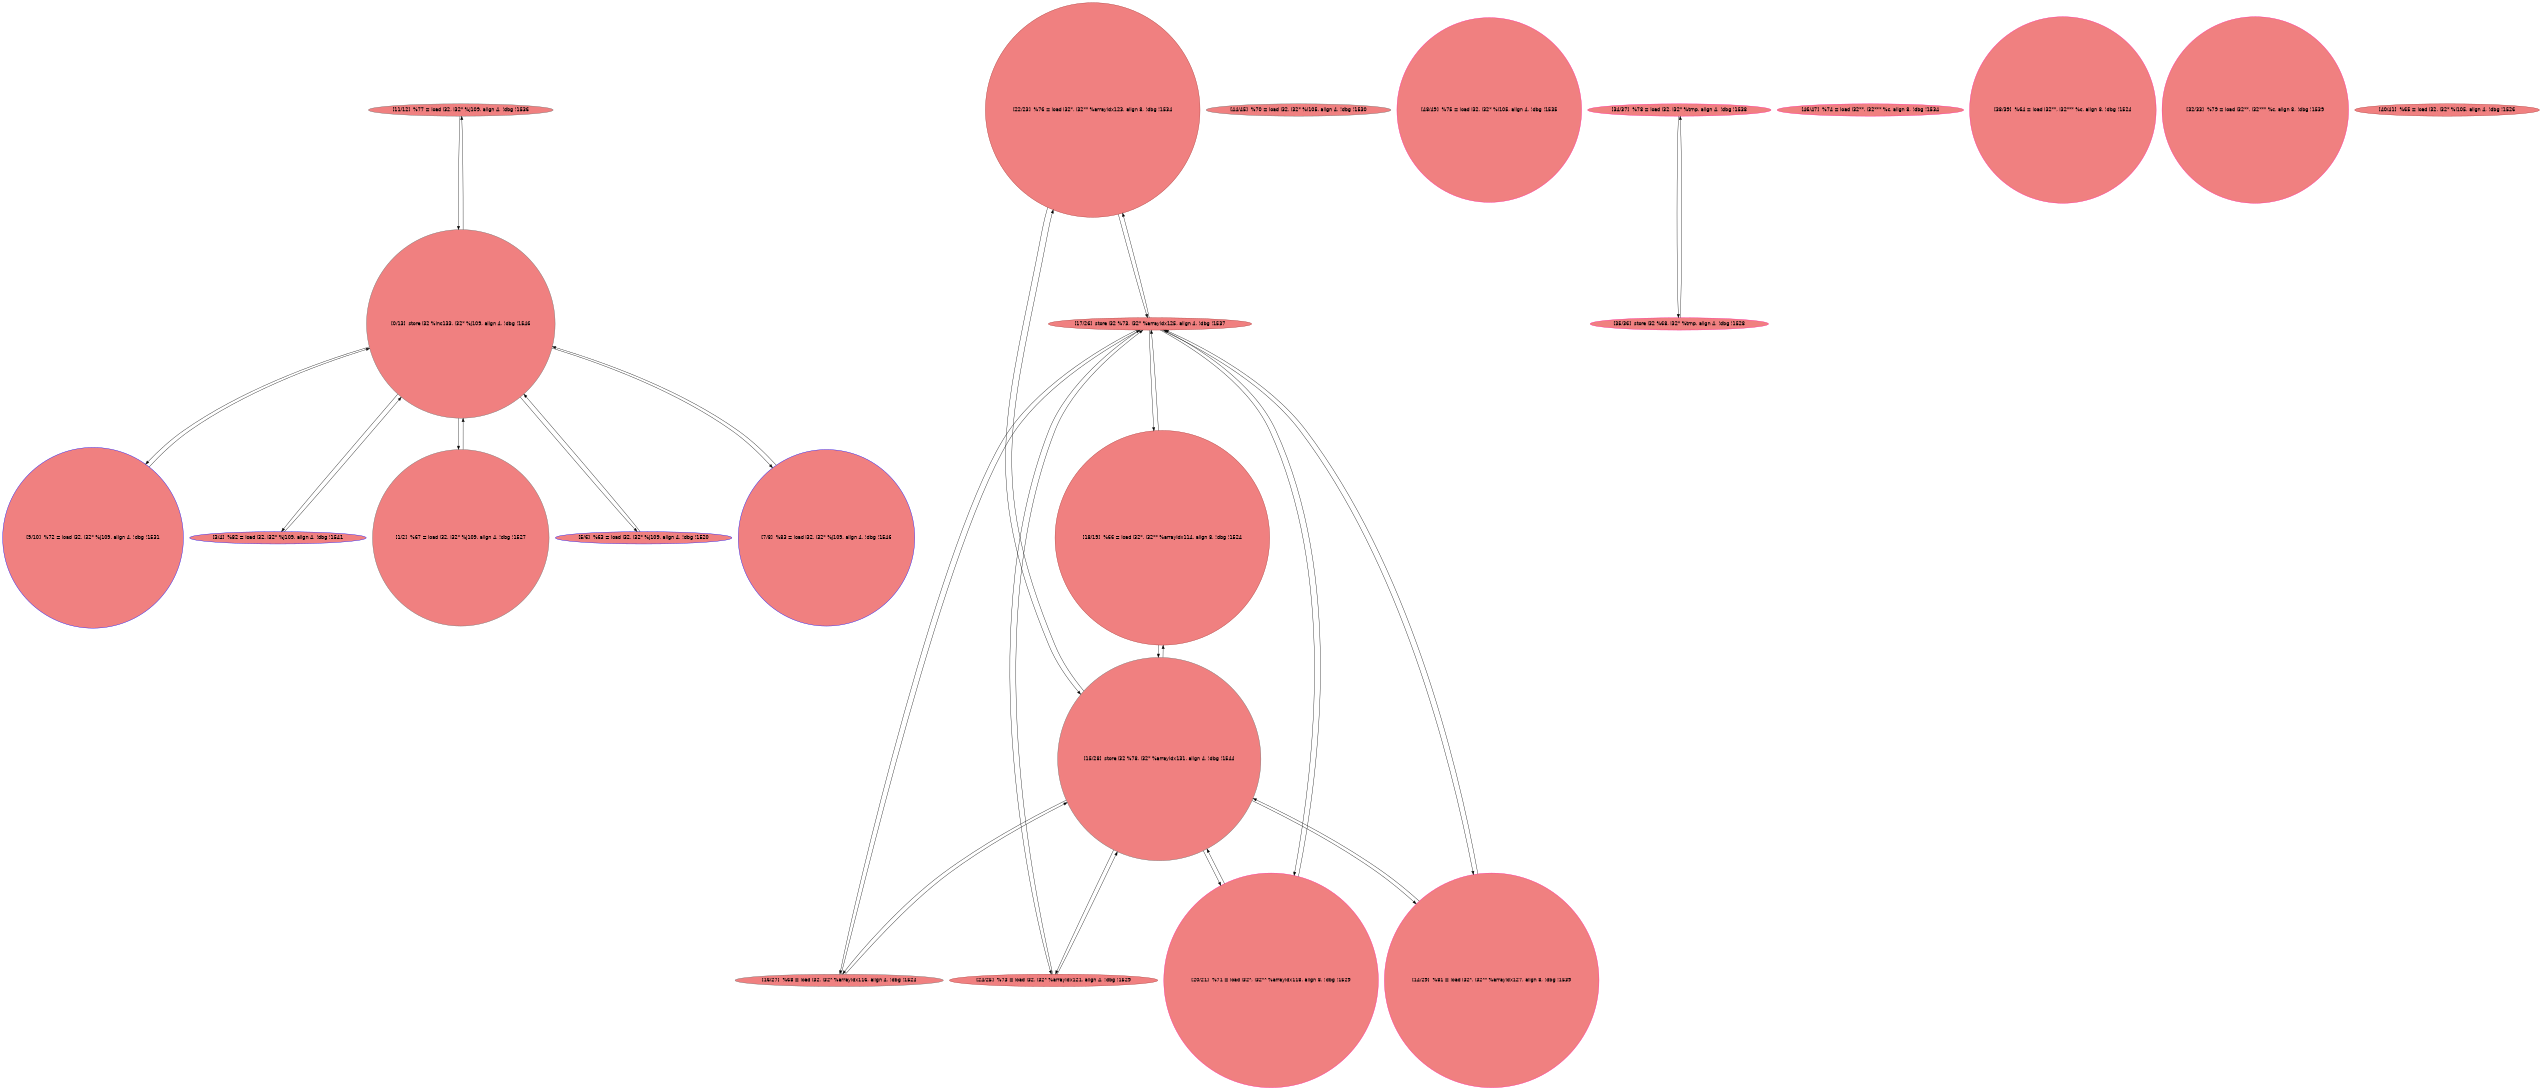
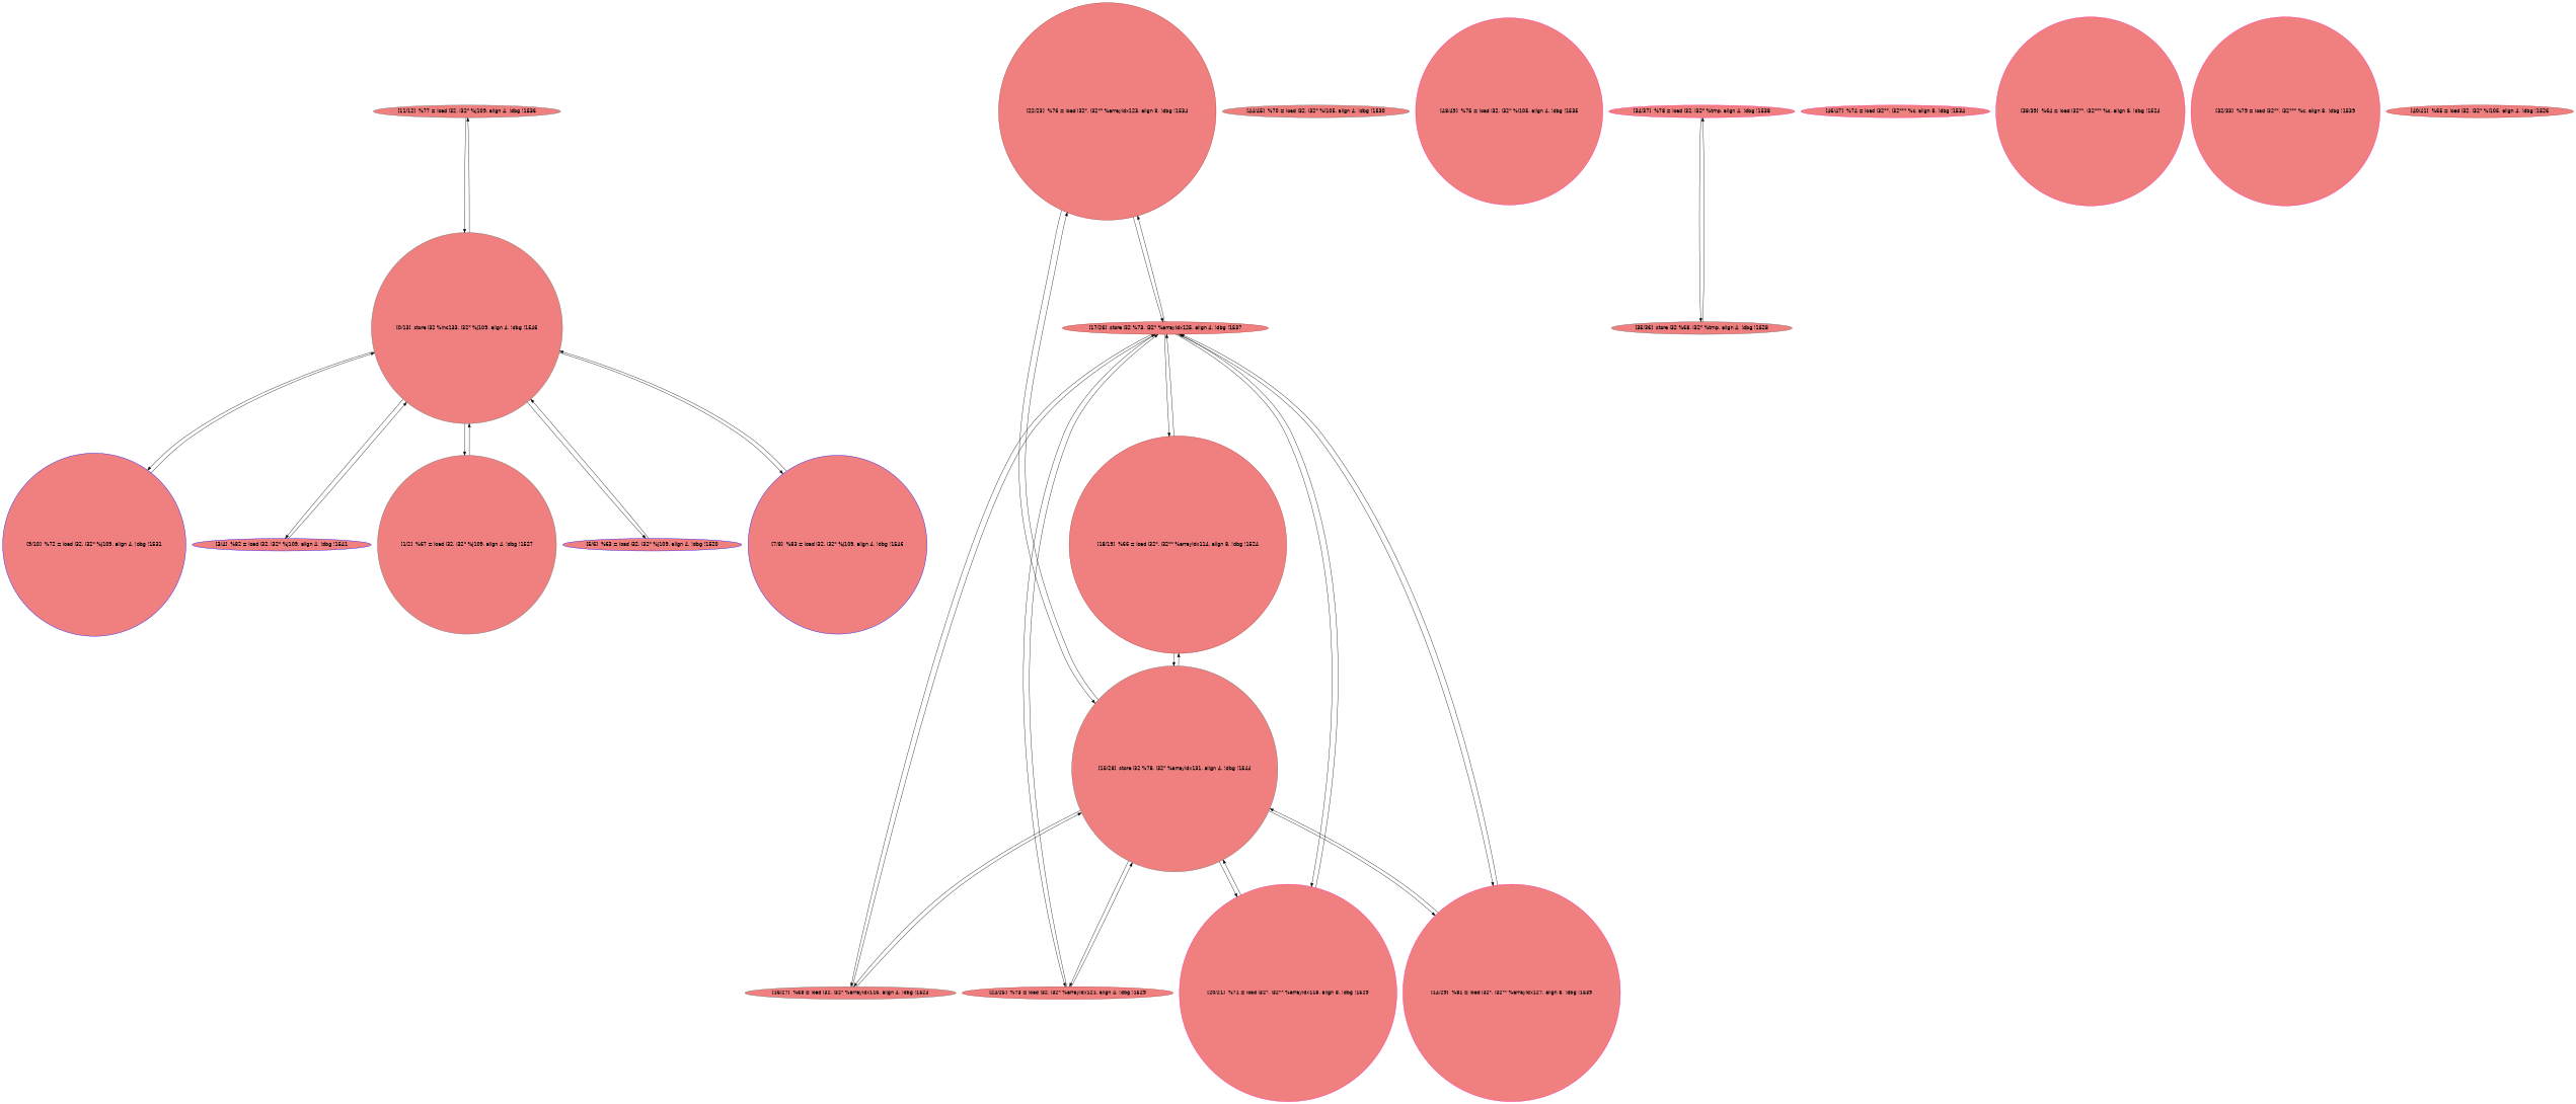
  digraph {
    fontname="DejaVu Sans"
    node [color=gray40 fillcolor=lightcoral fontname="DejaVu Sans" shape=circle style=filled]
    edge [fontname="DejaVu Sans"]
    n1 [label="[11/12]  %77 = load i32, i32* %j109, align 4, !dbg !1536" shape=ellipse]
    n2 [label="[0/13]  store i32 %inc133, i32* %j109, align 4, !dbg !1546"]
    n3 [color=blue label="[9/10]  %72 = load i32, i32* %j109, align 4, !dbg !1531"]
    n4 [color=blue label="[3/4]  %82 = load i32, i32* %j109, align 4, !dbg !1541" shape=ellipse]
    n5 [label="[1/2]  %67 = load i32, i32* %j109, align 4, !dbg !1527"]
    n6 [color=blue label="[5/6]  %63 = load i32, i32* %j109, align 4, !dbg !1520" shape=ellipse]
    n7 [color=blue label="[7/8]  %83 = load i32, i32* %j109, align 4, !dbg !1546"]
    n8 [color=brown label="[22/23]  %76 = load i32*, i32** %arrayidx123, align 8, !dbg !1534"]
    n9 [color=brown label="[17/26]  store i32 %73, i32* %arrayidx125, align 4, !dbg !1537" shape=ellipse]
    n10 [label="[15/28]  store i32 %78, i32* %arrayidx131, align 4, !dbg !1544"]
    n11 [color=brown label="[24/25]  %73 = load i32, i32* %arrayidx121, align 4, !dbg !1529" shape=ellipse]
    n12 [color=deeppink label="[20/21]  %71 = load i32*, i32** %arrayidx118, align 8, !dbg !1529"]
    n13 [color=deeppink label="[14/29]  %81 = load i32*, i32** %arrayidx127, align 8, !dbg !1539"]
    n14 [label="[16/27]  %68 = load i32, i32* %arrayidx116, align 4, !dbg !1524" shape=ellipse]
    n15 [color=brown label="[18/19]  %66 = load i32*, i32** %arrayidx114, align 8, !dbg !1524"]
    n16 [label="[44/45]  %70 = load i32, i32* %i105, align 4, !dbg !1530" shape=ellipse]
    n17 [color=deeppink label="[48/49]  %75 = load i32, i32* %i105, align 4, !dbg !1535"]
    n18 [color=deeppink label="[34/37]  %78 = load i32, i32* %tmp, align 4, !dbg !1538" shape=ellipse]
-   n19 [color=deeppink label="[35/36]  store i32 %68, i32* %tmp, align 4, !dbg !1528" shape=ellipse]
+   n19 [label="[35/36]  store i32 %68, i32* %tmp, align 4, !dbg !1528" shape=ellipse]
    n20 [color=deeppink label="[46/47]  %74 = load i32**, i32*** %c, align 8, !dbg !1534" shape=ellipse]
    n21 [color=deeppink label="[38/39]  %64 = load i32**, i32*** %c, align 8, !dbg !1524"]
    n22 [color=deeppink label="[32/33]  %79 = load i32**, i32*** %c, align 8, !dbg !1539"]
    n23 [color=brown label="[40/41]  %65 = load i32, i32* %i105, align 4, !dbg !1526" shape=ellipse]
    n1 -> n2
    n2 -> n1
    n2 -> n3
    n2 -> n4
    n2 -> n5
    n2 -> n6
    n2 -> n7
    n3 -> n2
    n4 -> n2
    n5 -> n2
    n6 -> n2
    n7 -> n2
    n8 -> n9
    n8 -> n10
    n9 -> n8
    n9 -> n11
    n9 -> n12
    n9 -> n13
    n9 -> n14
    n9 -> n15
    n10 -> n8
    n10 -> n11
    n10 -> n12
    n10 -> n13
    n10 -> n14
    n10 -> n15
    n11 -> n9
    n11 -> n10
    n12 -> n9
    n12 -> n10
    n13 -> n9
    n13 -> n10
    n14 -> n9
    n14 -> n10
    n15 -> n9
    n15 -> n10
    n18 -> n19
    n19 -> n18
  }
